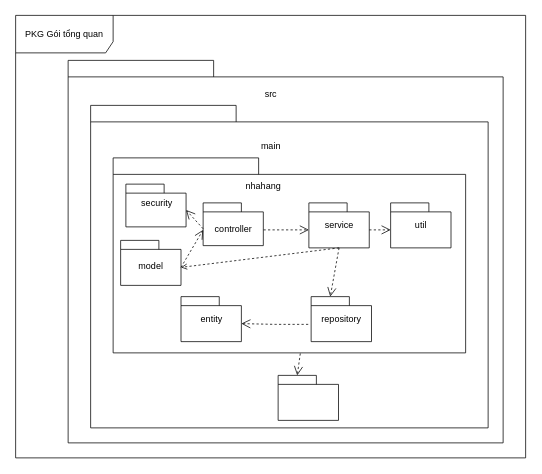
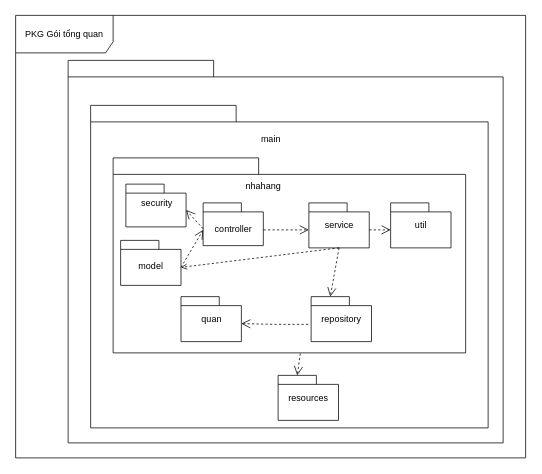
  <mxCell id="0" />
  <mxCell id="1" parent="0" />
  <mxCell id="2" value="" style="shape=folder;fontStyle=1;spacingTop=10;tabWidth=194;tabHeight=22;tabPosition=left;html=1;rounded=0;shadow=0;comic=0;labelBackgroundColor=none;strokeWidth=1;fillColor=none;fontFamily=Verdana;fontSize=10;align=center;" parent="1" vertex="1"><mxGeometry x="90" y="80" width="580" height="510" as="geometry" /></mxCell>
  <mxCell id="3" value="PKG Gói tổng quan" style="shape=umlFrame;whiteSpace=wrap;html=1;pointerEvents=0;width=130;height=50;" parent="1" vertex="1"><mxGeometry x="20" y="20" width="680" height="590" as="geometry" /></mxCell>
- <mxCell id="4" value="src" style="text;html=1;align=center;verticalAlign=middle;resizable=0;points=[];autosize=1;strokeColor=none;fillColor=none;" parent="1" vertex="1"><mxGeometry x="340" y="110" width="40" height="30" as="geometry" /></mxCell>
  <mxCell id="5" value="" style="shape=folder;fontStyle=1;spacingTop=10;tabWidth=194;tabHeight=22;tabPosition=left;html=1;rounded=0;shadow=0;comic=0;labelBackgroundColor=none;strokeWidth=1;fillColor=none;fontFamily=Verdana;fontSize=10;align=center;" parent="1" vertex="1"><mxGeometry x="120" y="140" width="530" height="430" as="geometry" /></mxCell>
- <mxCell id="6" value="main" style="text;html=1;align=center;verticalAlign=middle;resizable=0;points=[];autosize=1;strokeColor=none;fillColor=none;" parent="1" vertex="1"><mxGeometry x="335" y="180" width="50" height="30" as="geometry" /></mxCell>
+ <mxCell id="6" value="main" style="text;html=1;align=center;verticalAlign=middle;resizable=0;points=[];autosize=1;strokeColor=none;fillColor=none;" parent="1" vertex="1"><mxGeometry x="335" y="170" width="50" height="30" as="geometry" /></mxCell>
  <mxCell id="7" value="" style="shape=folder;fontStyle=1;spacingTop=10;tabWidth=194;tabHeight=22;tabPosition=left;html=1;rounded=0;shadow=0;comic=0;labelBackgroundColor=none;strokeWidth=1;fillColor=none;fontFamily=Verdana;fontSize=10;align=center;" parent="1" vertex="1"><mxGeometry x="150" y="210" width="470" height="260" as="geometry" /></mxCell>
  <mxCell id="8" value="nhahang" style="text;html=1;align=center;verticalAlign=middle;resizable=0;points=[];autosize=1;strokeColor=none;fillColor=none;" parent="1" vertex="1"><mxGeometry x="315" y="233" width="70" height="30" as="geometry" /></mxCell>
  <mxCell id="9" value="" style="shape=folder;fontStyle=1;spacingTop=10;tabWidth=51;tabHeight=12;tabPosition=left;html=1;rounded=0;shadow=0;comic=0;labelBackgroundColor=none;strokeWidth=1;fillColor=none;fontFamily=Verdana;fontSize=10;align=center;" parent="1" vertex="1"><mxGeometry x="411" y="270" width="80.5" height="60" as="geometry" /></mxCell>
  <mxCell id="10" value="service" style="text;html=1;align=center;verticalAlign=middle;resizable=0;points=[];autosize=1;strokeColor=none;fillColor=none;" parent="1" vertex="1"><mxGeometry x="421.25" y="285" width="60" height="30" as="geometry" /></mxCell>
  <mxCell id="11" value="" style="shape=folder;fontStyle=1;spacingTop=10;tabWidth=51;tabHeight=12;tabPosition=left;html=1;rounded=0;shadow=0;comic=0;labelBackgroundColor=none;strokeWidth=1;fillColor=none;fontFamily=Verdana;fontSize=10;align=center;" parent="1" vertex="1"><mxGeometry x="520" y="270" width="80.5" height="60" as="geometry" /></mxCell>
  <mxCell id="12" value="util" style="text;html=1;align=center;verticalAlign=middle;resizable=0;points=[];autosize=1;strokeColor=none;fillColor=none;" parent="1" vertex="1"><mxGeometry x="540.25" y="285" width="40" height="30" as="geometry" /></mxCell>
  <mxCell id="13" style="rounded=0;html=1;dashed=1;labelBackgroundColor=none;startFill=0;endArrow=open;endFill=0;endSize=10;fontFamily=Verdana;fontSize=10;exitX=0;exitY=0;exitDx=80.5;exitDy=36;exitPerimeter=0;entryX=0;entryY=0;entryDx=0;entryDy=36;entryPerimeter=0;" parent="1" source="29" target="27" edge="1"><mxGeometry relative="1" as="geometry"><mxPoint x="270.1" y="300" as="sourcePoint" /><mxPoint x="270.1" y="350" as="targetPoint" /></mxGeometry></mxCell>
  <mxCell id="14" style="rounded=0;html=1;dashed=1;labelBackgroundColor=none;startFill=0;endArrow=open;endFill=0;endSize=10;fontFamily=Verdana;fontSize=10;exitX=0;exitY=0;exitDx=80.5;exitDy=36;exitPerimeter=0;entryX=0;entryY=0;entryDx=0;entryDy=36;entryPerimeter=0;" parent="1" source="27" target="9" edge="1"><mxGeometry relative="1" as="geometry"><mxPoint x="260" y="316" as="sourcePoint" /><mxPoint x="310" y="316" as="targetPoint" /></mxGeometry></mxCell>
  <mxCell id="15" style="rounded=0;html=1;dashed=1;labelBackgroundColor=none;startFill=0;endArrow=open;endFill=0;endSize=10;fontFamily=Verdana;fontSize=10;edgeStyle=elbowEdgeStyle;exitX=0;exitY=0;exitDx=80.5;exitDy=36;exitPerimeter=0;entryX=0;entryY=0;entryDx=0;entryDy=36;entryPerimeter=0;" parent="1" source="9" target="11" edge="1"><mxGeometry relative="1" as="geometry"><mxPoint x="270" y="326" as="sourcePoint" /><mxPoint x="320" y="326" as="targetPoint" /></mxGeometry></mxCell>
  <mxCell id="16" style="rounded=0;html=1;dashed=1;labelBackgroundColor=none;startFill=0;endArrow=open;endFill=0;endSize=10;fontFamily=Verdana;fontSize=10;exitX=0.5;exitY=1;exitDx=0;exitDy=0;exitPerimeter=0;entryX=0;entryY=0;entryDx=25.5;entryDy=0;entryPerimeter=0;" parent="1" source="9" target="23" edge="1"><mxGeometry relative="1" as="geometry"><mxPoint x="280" y="336" as="sourcePoint" /><mxPoint x="487" y="407" as="targetPoint" /></mxGeometry></mxCell>
  <mxCell id="17" style="rounded=0;html=1;dashed=1;labelBackgroundColor=none;startFill=0;endArrow=open;endFill=0;endSize=10;fontFamily=Verdana;fontSize=10;edgeStyle=elbowEdgeStyle;exitX=-0.048;exitY=0.733;exitDx=0;exitDy=0;exitPerimeter=0;entryX=0;entryY=0;entryDx=80.5;entryDy=36;entryPerimeter=0;" parent="1" source="24" target="20" edge="1"><mxGeometry relative="1" as="geometry"><mxPoint x="290" y="346" as="sourcePoint" /><mxPoint x="340" y="346" as="targetPoint" /></mxGeometry></mxCell>
  <mxCell id="18" style="rounded=0;html=1;dashed=1;labelBackgroundColor=none;startFill=0;endArrow=open;endFill=0;fontFamily=Verdana;fontSize=10;exitX=0.5;exitY=1;exitDx=0;exitDy=0;exitPerimeter=0;entryX=0;entryY=0;entryDx=80.5;entryDy=36;entryPerimeter=0;" parent="1" source="9" target="29" edge="1"><mxGeometry relative="1" as="geometry"><mxPoint x="300" y="356" as="sourcePoint" /><mxPoint x="350" y="356" as="targetPoint" /></mxGeometry></mxCell>
  <mxCell id="19" value="" style="group" parent="1" vertex="1" connectable="0"><mxGeometry x="240.5" y="395" width="80.5" height="60" as="geometry" /></mxCell>
  <mxCell id="20" value="" style="shape=folder;fontStyle=1;spacingTop=10;tabWidth=51;tabHeight=12;tabPosition=left;html=1;rounded=0;shadow=0;comic=0;labelBackgroundColor=none;strokeWidth=1;fillColor=none;fontFamily=Verdana;fontSize=10;align=center;" parent="19" vertex="1"><mxGeometry width="80.5" height="60" as="geometry" /></mxCell>
- <mxCell id="21" value="entity" style="text;html=1;align=center;verticalAlign=middle;resizable=0;points=[];autosize=1;strokeColor=none;fillColor=none;" parent="19" vertex="1"><mxGeometry x="15.25" y="15" width="50" height="30" as="geometry" /></mxCell>
+ <mxCell id="21" value="quan" style="text;html=1;align=center;verticalAlign=middle;resizable=0;points=[];autosize=1;strokeColor=none;fillColor=none;" parent="19" vertex="1"><mxGeometry x="15.25" y="15" width="50" height="30" as="geometry" /></mxCell>
  <mxCell id="22" value="" style="group" parent="1" vertex="1" connectable="0"><mxGeometry x="414" y="395" width="80.5" height="60" as="geometry" /></mxCell>
  <mxCell id="23" value="" style="shape=folder;fontStyle=1;spacingTop=10;tabWidth=51;tabHeight=12;tabPosition=left;html=1;rounded=0;shadow=0;comic=0;labelBackgroundColor=none;strokeWidth=1;fillColor=none;fontFamily=Verdana;fontSize=10;align=center;" parent="22" vertex="1"><mxGeometry width="80.5" height="60" as="geometry" /></mxCell>
  <mxCell id="24" value="repository" style="text;html=1;align=center;verticalAlign=middle;resizable=0;points=[];autosize=1;strokeColor=none;fillColor=none;" parent="22" vertex="1"><mxGeometry y="15" width="80" height="30" as="geometry" /></mxCell>
  <mxCell id="25" value="" style="group" parent="1" vertex="1" connectable="0"><mxGeometry x="270" y="270" width="80.25" height="57" as="geometry" /></mxCell>
  <mxCell id="26" value="controller" style="text;html=1;align=center;verticalAlign=middle;resizable=0;points=[];autosize=1;strokeColor=none;fillColor=none;" parent="25" vertex="1"><mxGeometry x="5.12" y="20" width="70" height="30" as="geometry" /></mxCell>
  <mxCell id="27" value="" style="shape=folder;fontStyle=1;spacingTop=10;tabWidth=51;tabHeight=12;tabPosition=left;html=1;rounded=0;shadow=0;comic=0;labelBackgroundColor=none;strokeWidth=1;fillColor=none;fontFamily=Verdana;fontSize=10;align=center;" parent="25" vertex="1"><mxGeometry width="80.25" height="57" as="geometry" /></mxCell>
  <mxCell id="28" value="" style="group" parent="1" vertex="1" connectable="0"><mxGeometry x="160" y="320" width="80.5" height="60" as="geometry" /></mxCell>
  <mxCell id="29" value="" style="shape=folder;fontStyle=1;spacingTop=10;tabWidth=51;tabHeight=12;tabPosition=left;html=1;rounded=0;shadow=0;comic=0;labelBackgroundColor=none;strokeWidth=1;fillColor=none;fontFamily=Verdana;fontSize=10;align=center;" parent="28" vertex="1"><mxGeometry width="80.5" height="60" as="geometry" /></mxCell>
  <mxCell id="30" value="model" style="text;html=1;align=center;verticalAlign=middle;resizable=0;points=[];autosize=1;strokeColor=none;fillColor=none;" parent="28" vertex="1"><mxGeometry x="10.25" y="20" width="60" height="30" as="geometry" /></mxCell>
  <mxCell id="31" value="" style="group" parent="1" vertex="1" connectable="0"><mxGeometry x="370" y="500" width="80.5" height="60" as="geometry" /></mxCell>
  <mxCell id="32" value="" style="shape=folder;fontStyle=1;spacingTop=10;tabWidth=51;tabHeight=12;tabPosition=left;html=1;rounded=0;shadow=0;comic=0;labelBackgroundColor=none;strokeWidth=1;fillColor=none;fontFamily=Verdana;fontSize=10;align=center;" parent="31" vertex="1"><mxGeometry width="80.5" height="60" as="geometry" /></mxCell>
+ <mxCell id="33" value="resources" style="text;html=1;align=center;verticalAlign=middle;resizable=0;points=[];autosize=1;strokeColor=none;fillColor=none;" parent="31" vertex="1"><mxGeometry y="15" width="80" height="30" as="geometry" /></mxCell>
  <mxCell id="34" style="rounded=0;html=1;dashed=1;labelBackgroundColor=none;startFill=0;endArrow=open;endFill=0;endSize=10;fontFamily=Verdana;fontSize=10;exitX=0.531;exitY=1.003;exitDx=0;exitDy=0;exitPerimeter=0;entryX=0;entryY=0;entryDx=25.5;entryDy=0;entryPerimeter=0;" parent="1" source="7" target="32" edge="1"><mxGeometry relative="1" as="geometry"><mxPoint x="361" y="316" as="sourcePoint" /><mxPoint x="421" y="316" as="targetPoint" /></mxGeometry></mxCell>
  <mxCell id="35" value="" style="group" parent="1" vertex="1" connectable="0"><mxGeometry x="167" y="245" width="80.25" height="57" as="geometry" /></mxCell>
  <mxCell id="36" value="security" style="text;html=1;align=center;verticalAlign=middle;resizable=0;points=[];autosize=1;strokeColor=none;fillColor=none;" parent="35" vertex="1"><mxGeometry x="11.12" y="12" width="59" height="26" as="geometry" /></mxCell>
  <mxCell id="37" value="" style="shape=folder;fontStyle=1;spacingTop=10;tabWidth=51;tabHeight=12;tabPosition=left;html=1;rounded=0;shadow=0;comic=0;labelBackgroundColor=none;strokeWidth=1;fillColor=none;fontFamily=Verdana;fontSize=10;align=center;" parent="35" vertex="1"><mxGeometry width="80.25" height="57" as="geometry" /></mxCell>
  <mxCell id="38" style="rounded=0;html=1;dashed=1;labelBackgroundColor=none;startFill=0;endArrow=open;endFill=0;endSize=10;fontFamily=Verdana;fontSize=10;exitX=0;exitY=0;exitDx=0;exitDy=34.5;exitPerimeter=0;entryX=0;entryY=0;entryDx=80.25;entryDy=34.5;entryPerimeter=0;" parent="1" source="27" target="37" edge="1"><mxGeometry relative="1" as="geometry"><mxPoint x="251" y="366" as="sourcePoint" /><mxPoint x="-51" y="324" as="targetPoint" /></mxGeometry></mxCell>
